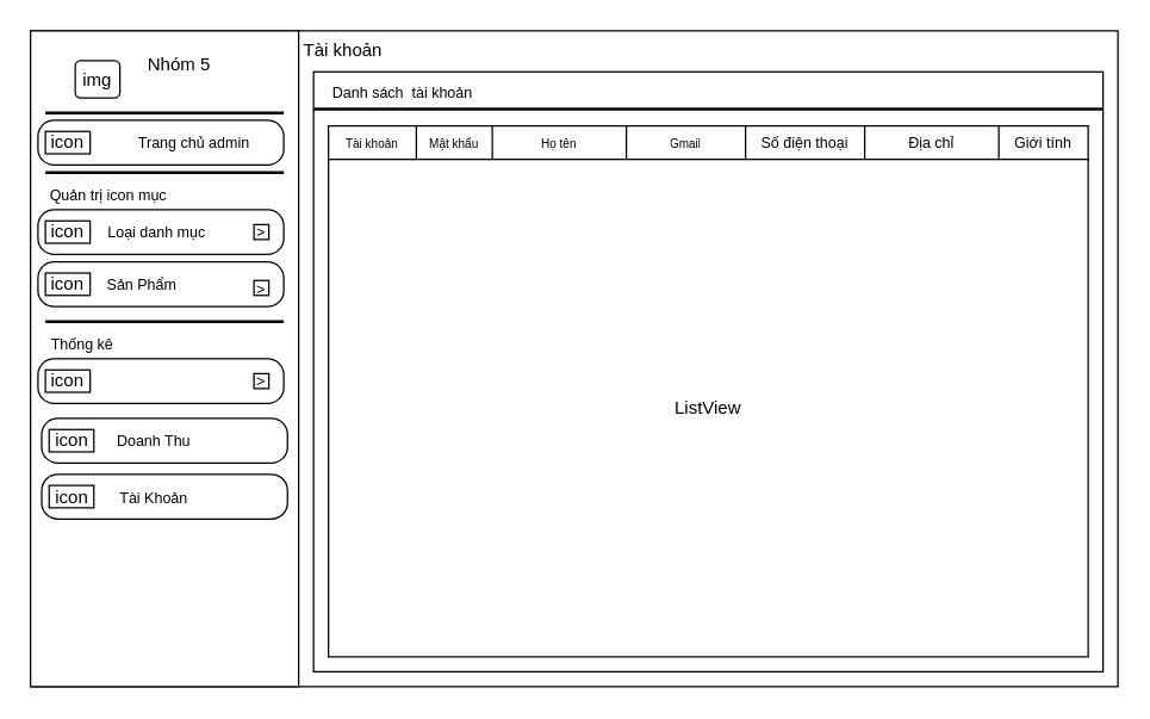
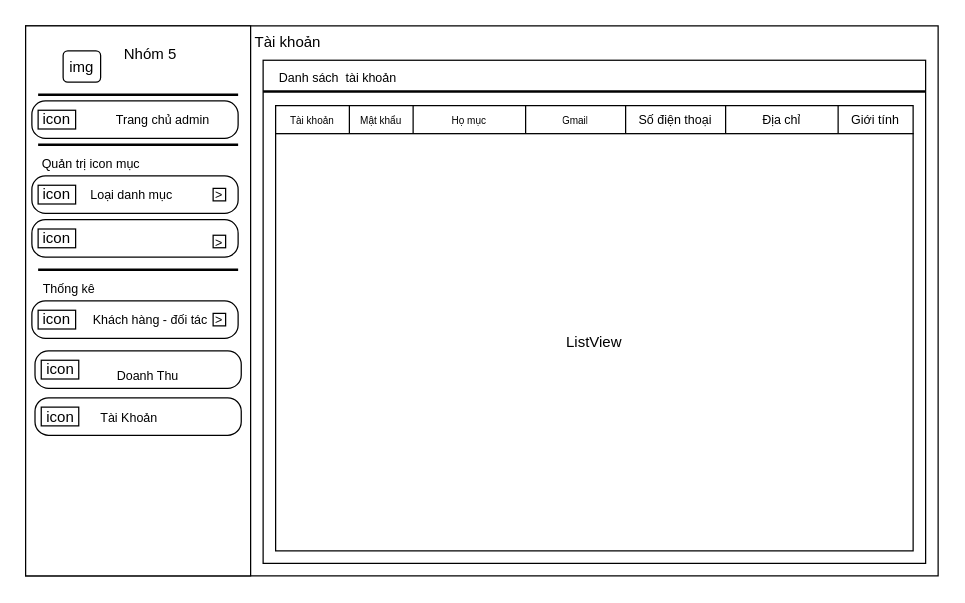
  <mxCell id="0" />
  <mxCell id="1" parent="0" />
  <mxCell id="2" value="" style="rounded=0;whiteSpace=wrap;html=1;" parent="1" vertex="1"><mxGeometry x="20" y="20" width="730" height="440" as="geometry" /></mxCell>
  <mxCell id="3" value="" style="rounded=0;whiteSpace=wrap;html=1;" parent="1" vertex="1"><mxGeometry x="20" y="20" width="180" height="440" as="geometry" /></mxCell>
  <mxCell id="4" value="" style="rounded=1;arcSize=36;whiteSpace=wrap;html=1;align=center;fontFamily=Helvetica;fontSize=10;fontColor=default;strokeColor=default;fillColor=default;" parent="1" vertex="1"><mxGeometry x="27.5" y="317.5" width="165" height="30" as="geometry" /></mxCell>
  <mxCell id="5" value="" style="rounded=0;whiteSpace=wrap;html=1;fontFamily=Helvetica;fontSize=10;fontColor=default;strokeColor=default;strokeWidth=1;fillColor=default;gradientColor=none;" parent="1" vertex="1"><mxGeometry x="210" y="47.5" width="530" height="402.5" as="geometry" /></mxCell>
  <mxCell id="6" value="" style="rounded=1;arcSize=36;whiteSpace=wrap;html=1;align=center;fontFamily=Helvetica;fontSize=10;fontColor=default;strokeColor=default;fillColor=default;" parent="1" vertex="1"><mxGeometry x="25" y="140" width="165" height="30" as="geometry" /></mxCell>
  <mxCell id="7" value="" style="rounded=1;arcSize=36;whiteSpace=wrap;html=1;align=center;fontFamily=Helvetica;fontSize=10;fontColor=default;strokeColor=default;fillColor=default;" parent="1" vertex="1"><mxGeometry x="27.5" y="280" width="165" height="30" as="geometry" /></mxCell>
  <mxCell id="8" value="" style="rounded=1;arcSize=36;whiteSpace=wrap;html=1;align=center;fontFamily=Helvetica;fontSize=10;fontColor=default;strokeColor=default;fillColor=default;" parent="1" vertex="1"><mxGeometry x="25" y="80" width="165" height="30" as="geometry" /></mxCell>
  <mxCell id="9" value="Nhóm 5" style="text;html=1;strokeColor=none;fillColor=none;align=center;verticalAlign=middle;whiteSpace=wrap;rounded=0;fontSize=12;" parent="1" vertex="1"><mxGeometry x="90" y="27.5" width="60" height="30" as="geometry" /></mxCell>
  <mxCell id="10" value="img" style="whiteSpace=wrap;html=1;rounded=1;" parent="1" vertex="1"><mxGeometry x="50" y="40" width="30" height="25" as="geometry" /></mxCell>
  <mxCell id="11" value="" style="rounded=1;arcSize=36;whiteSpace=wrap;html=1;align=center;fontFamily=Helvetica;fontSize=10;fontColor=default;strokeColor=default;fillColor=default;" parent="1" vertex="1"><mxGeometry x="25" y="240" width="165" height="30" as="geometry" /></mxCell>
  <mxCell id="12" value="icon" style="rounded=0;whiteSpace=wrap;html=1;" parent="1" vertex="1"><mxGeometry x="30" y="87.5" width="30" height="15" as="geometry" /></mxCell>
  <mxCell id="13" value="" style="rounded=1;arcSize=36;whiteSpace=wrap;html=1;align=center;fontFamily=Helvetica;fontSize=10;fontColor=default;strokeColor=default;fillColor=default;" parent="1" vertex="1"><mxGeometry x="25" y="175" width="165" height="30" as="geometry" /></mxCell>
  <mxCell id="14" value="" style="line;strokeWidth=2;html=1;rounded=0;fontFamily=Helvetica;fontSize=12;fontColor=default;fillColor=default;" parent="1" vertex="1"><mxGeometry x="30" y="70" width="160" height="10" as="geometry" /></mxCell>
  <mxCell id="15" value="Trang chủ admin" style="text;html=1;strokeColor=none;fillColor=none;align=center;verticalAlign=middle;whiteSpace=wrap;rounded=0;fontSize=10;" parent="1" vertex="1"><mxGeometry x="90" y="87.5" width="80" height="15" as="geometry" /></mxCell>
  <mxCell id="16" value="" style="line;strokeWidth=2;html=1;rounded=0;fontFamily=Helvetica;fontSize=12;fontColor=default;fillColor=default;" parent="1" vertex="1"><mxGeometry x="30" y="110" width="160" height="10" as="geometry" /></mxCell>
  <mxCell id="17" value="Loại danh mục" style="text;html=1;strokeColor=none;fillColor=none;align=center;verticalAlign=middle;whiteSpace=wrap;rounded=0;fontSize=10;" parent="1" vertex="1"><mxGeometry x="70" y="150" width="70" height="10" as="geometry" /></mxCell>
- <mxCell id="18" value="Sản Phẩm" style="text;html=1;strokeColor=none;fillColor=none;align=center;verticalAlign=middle;whiteSpace=wrap;rounded=0;fontSize=10;" parent="1" vertex="1"><mxGeometry x="70" y="182.5" width="50" height="15" as="geometry" /></mxCell>
+ <mxCell id="19" value="Khách hàng - đối tác" style="text;html=1;strokeColor=none;fillColor=none;align=center;verticalAlign=middle;whiteSpace=wrap;rounded=0;fontSize=10;" parent="1" vertex="1"><mxGeometry x="70" y="247.5" width="100" height="15" as="geometry" /></mxCell>
  <mxCell id="20" value="" style="line;strokeWidth=2;html=1;rounded=0;fontFamily=Helvetica;fontSize=12;fontColor=default;fillColor=default;" parent="1" vertex="1"><mxGeometry x="30" y="210" width="160" height="10" as="geometry" /></mxCell>
  <mxCell id="21" value="Quản trị icon mục" style="text;html=1;strokeColor=none;fillColor=none;align=center;verticalAlign=middle;whiteSpace=wrap;rounded=0;fontSize=10;" parent="1" vertex="1"><mxGeometry x="25" y="120" width="95" height="20" as="geometry" /></mxCell>
  <mxCell id="22" value="Thống kê" style="text;html=1;strokeColor=none;fillColor=none;align=center;verticalAlign=middle;whiteSpace=wrap;rounded=0;fontSize=10;" parent="1" vertex="1"><mxGeometry x="30" y="220" width="50" height="20" as="geometry" /></mxCell>
- <mxCell id="23" value="Doanh Thu" style="text;html=1;strokeColor=none;fillColor=none;align=center;verticalAlign=middle;whiteSpace=wrap;rounded=0;fontSize=10;" parent="1" vertex="1"><mxGeometry x="72.5" y="287.5" width="60" height="15" as="geometry" /></mxCell>
+ <mxCell id="23" value="Doanh Thu" style="text;html=1;strokeColor=none;fillColor=none;align=center;verticalAlign=middle;whiteSpace=wrap;rounded=0;fontSize=10;" parent="1" vertex="1"><mxGeometry x="87.5" y="292.5" width="60" height="15" as="geometry" /></mxCell>
  <mxCell id="24" value="Tài Khoản" style="text;html=1;strokeColor=none;fillColor=none;align=center;verticalAlign=middle;whiteSpace=wrap;rounded=0;fontSize=10;" parent="1" vertex="1"><mxGeometry x="72.5" y="325" width="60" height="15" as="geometry" /></mxCell>
  <mxCell id="25" value="icon" style="rounded=0;whiteSpace=wrap;html=1;" parent="1" vertex="1"><mxGeometry x="30" y="147.5" width="30" height="15" as="geometry" /></mxCell>
  <mxCell id="26" value="icon" style="rounded=0;whiteSpace=wrap;html=1;" parent="1" vertex="1"><mxGeometry x="30" y="182.5" width="30" height="15" as="geometry" /></mxCell>
  <mxCell id="27" value="icon" style="rounded=0;whiteSpace=wrap;html=1;" parent="1" vertex="1"><mxGeometry x="30" y="247.5" width="30" height="15" as="geometry" /></mxCell>
  <mxCell id="28" value="icon" style="rounded=0;whiteSpace=wrap;html=1;" parent="1" vertex="1"><mxGeometry x="32.5" y="287.5" width="30" height="15" as="geometry" /></mxCell>
  <mxCell id="29" value="icon" style="rounded=0;whiteSpace=wrap;html=1;" parent="1" vertex="1"><mxGeometry x="32.5" y="325" width="30" height="15" as="geometry" /></mxCell>
  <mxCell id="30" value="Tài khoản" style="text;html=1;strokeColor=none;fillColor=none;align=center;verticalAlign=middle;whiteSpace=wrap;rounded=0;fontSize=12;" parent="1" vertex="1"><mxGeometry x="200" y="27.5" width="60" height="10" as="geometry" /></mxCell>
  <mxCell id="31" value="Danh sách&amp;nbsp; tài khoản" style="text;html=1;strokeColor=none;fillColor=none;align=center;verticalAlign=middle;whiteSpace=wrap;rounded=0;fontFamily=Helvetica;fontSize=10;fontColor=default;" parent="1" vertex="1"><mxGeometry x="220" y="57.5" width="100" height="7.5" as="geometry" /></mxCell>
  <mxCell id="32" value="&amp;gt;" style="rounded=0;whiteSpace=wrap;html=1;fontFamily=Helvetica;fontSize=10;fontColor=default;strokeColor=default;fillColor=default;strokeWidth=1;gradientColor=none;" parent="1" vertex="1"><mxGeometry x="170" y="150" width="10" height="10" as="geometry" /></mxCell>
  <mxCell id="33" value="&amp;gt;" style="rounded=0;whiteSpace=wrap;html=1;fontFamily=Helvetica;fontSize=10;fontColor=default;strokeColor=default;fillColor=default;strokeWidth=1;gradientColor=none;" parent="1" vertex="1"><mxGeometry x="170" y="187.5" width="10" height="10" as="geometry" /></mxCell>
  <mxCell id="34" value="" style="shape=table;html=1;whiteSpace=wrap;startSize=0;container=1;collapsible=0;childLayout=tableLayout;rounded=0;fontFamily=Helvetica;fontSize=7;fontColor=default;strokeColor=default;strokeWidth=1;fillColor=default;gradientColor=none;direction=east;flipV=1;" parent="1" vertex="1"><mxGeometry x="220" y="83.75" width="510" height="22.5" as="geometry" /></mxCell>
  <mxCell id="35" value="" style="shape=tableRow;horizontal=0;startSize=0;swimlaneHead=0;swimlaneBody=0;top=0;left=0;bottom=0;right=0;collapsible=0;dropTarget=0;fillColor=none;points=[[0,0.5],[1,0.5]];portConstraint=eastwest;rounded=0;fontFamily=Helvetica;fontSize=8;fontColor=default;strokeColor=default;strokeWidth=1;html=1;" parent="34" vertex="1"><mxGeometry width="510" height="23" as="geometry" /></mxCell>
  <mxCell id="36" value="&lt;font style=&quot;font-size: 8px&quot;&gt;Tài khoản&lt;/font&gt;" style="shape=partialRectangle;html=1;whiteSpace=wrap;connectable=0;fillColor=none;top=0;left=0;bottom=0;right=0;overflow=hidden;rounded=0;fontFamily=Helvetica;fontSize=10;fontColor=default;strokeColor=default;strokeWidth=1;" parent="35" vertex="1"><mxGeometry width="59" height="23" as="geometry"><mxRectangle width="59" height="23" as="alternateBounds" /></mxGeometry></mxCell>
  <mxCell id="37" value="&lt;font style=&quot;font-size: 8px&quot;&gt;Mật khẩu&lt;/font&gt;" style="shape=partialRectangle;html=1;whiteSpace=wrap;connectable=0;fillColor=none;top=0;left=0;bottom=0;right=0;overflow=hidden;rounded=0;fontFamily=Helvetica;fontSize=10;fontColor=default;strokeColor=default;strokeWidth=1;" parent="35" vertex="1"><mxGeometry x="59" width="51" height="23" as="geometry"><mxRectangle width="51" height="23" as="alternateBounds" /></mxGeometry></mxCell>
- <mxCell id="38" value="&lt;font style=&quot;font-size: 8px&quot;&gt;Họ tên&lt;/font&gt;" style="shape=partialRectangle;html=1;whiteSpace=wrap;connectable=0;fillColor=none;top=0;left=0;bottom=0;right=0;overflow=hidden;rounded=0;fontFamily=Helvetica;fontSize=10;fontColor=default;strokeColor=default;strokeWidth=1;" parent="35" vertex="1"><mxGeometry x="110" width="90" height="23" as="geometry"><mxRectangle width="90" height="23" as="alternateBounds" /></mxGeometry></mxCell>
+ <mxCell id="38" value="&lt;font style=&quot;font-size: 8px&quot;&gt;Họ mục&lt;/font&gt;" style="shape=partialRectangle;html=1;whiteSpace=wrap;connectable=0;fillColor=none;top=0;left=0;bottom=0;right=0;overflow=hidden;rounded=0;fontFamily=Helvetica;fontSize=10;fontColor=default;strokeColor=default;strokeWidth=1;" parent="35" vertex="1"><mxGeometry x="110" width="90" height="23" as="geometry"><mxRectangle width="90" height="23" as="alternateBounds" /></mxGeometry></mxCell>
  <mxCell id="39" value="&lt;span style=&quot;font-size: 8px&quot;&gt;Gmail&lt;/span&gt;" style="shape=partialRectangle;html=1;whiteSpace=wrap;connectable=0;fillColor=none;top=0;left=0;bottom=0;right=0;overflow=hidden;rounded=0;fontFamily=Helvetica;fontSize=10;fontColor=default;strokeColor=default;strokeWidth=1;" parent="35" vertex="1"><mxGeometry x="200" width="80" height="23" as="geometry"><mxRectangle width="80" height="23" as="alternateBounds" /></mxGeometry></mxCell>
  <mxCell id="40" value="Số điện thoại" style="shape=partialRectangle;html=1;whiteSpace=wrap;connectable=0;fillColor=none;top=0;left=0;bottom=0;right=0;overflow=hidden;rounded=0;fontFamily=Helvetica;fontSize=10;fontColor=default;strokeColor=default;strokeWidth=1;" parent="35" vertex="1"><mxGeometry x="280" width="80" height="23" as="geometry"><mxRectangle width="80" height="23" as="alternateBounds" /></mxGeometry></mxCell>
  <mxCell id="41" value="Địa chỉ" style="shape=partialRectangle;html=1;whiteSpace=wrap;connectable=0;fillColor=none;top=0;left=0;bottom=0;right=0;overflow=hidden;rounded=0;fontFamily=Helvetica;fontSize=10;fontColor=default;strokeColor=default;strokeWidth=1;" parent="35" vertex="1"><mxGeometry x="360" width="90" height="23" as="geometry"><mxRectangle width="90" height="23" as="alternateBounds" /></mxGeometry></mxCell>
  <mxCell id="42" value="Giới tính" style="shape=partialRectangle;html=1;whiteSpace=wrap;connectable=0;fillColor=none;top=0;left=0;bottom=0;right=0;overflow=hidden;rounded=0;fontFamily=Helvetica;fontSize=10;fontColor=default;strokeColor=default;strokeWidth=1;" parent="35" vertex="1"><mxGeometry x="450" width="60" height="23" as="geometry"><mxRectangle width="60" height="23" as="alternateBounds" /></mxGeometry></mxCell>
  <mxCell id="43" value="" style="line;strokeWidth=2;html=1;rounded=0;fontFamily=Helvetica;fontSize=12;fontColor=default;fillColor=default;" parent="1" vertex="1"><mxGeometry x="210" y="67.5" width="530" height="10" as="geometry" /></mxCell>
  <mxCell id="44" value="&lt;font style=&quot;font-size: 12px&quot;&gt;ListView&lt;/font&gt;" style="rounded=0;whiteSpace=wrap;html=1;fontFamily=Helvetica;fontSize=8;fontColor=default;strokeColor=default;strokeWidth=1;fillColor=default;gradientColor=none;" parent="1" vertex="1"><mxGeometry x="220" y="106.25" width="510" height="333.75" as="geometry" /></mxCell>
  <mxCell id="45" value="&amp;gt;" style="rounded=0;whiteSpace=wrap;html=1;fontFamily=Helvetica;fontSize=10;fontColor=default;strokeColor=default;fillColor=default;strokeWidth=1;gradientColor=none;" parent="1" vertex="1"><mxGeometry x="170" y="250" width="10" height="10" as="geometry" /></mxCell>
